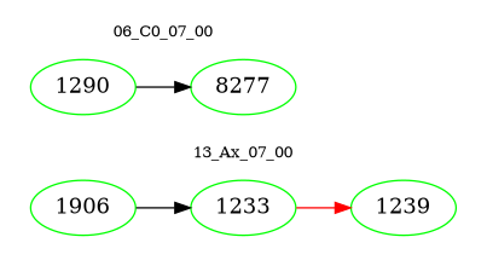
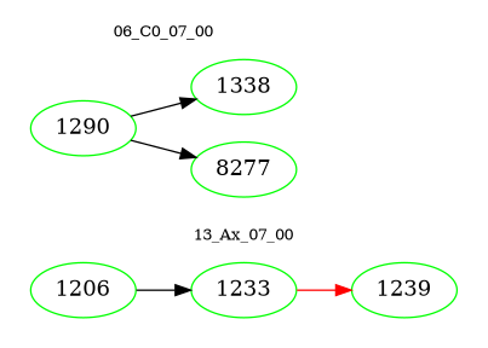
  digraph {
    rankdir=LR
    node [color=green]
    edge [color=black]
    n1 [label=1233]
-   n2 [label=1906]
+   n2 [label=1206]
    n3 [label=1239]
    n4 [label=1290]
    n5 [label=8277]
+   n6 [label=1338]
    subgraph cluster_1 {
      color=white
      fontsize=10
      label="13_Ax_07_00"
      n1
      n2
      n3
    }
    subgraph cluster_2 {
      color=white
      fontsize=10
      label="06_C0_07_00"
      n4
      n5
+     n6
    }
    n1 -> n3 [color=red]
    n2 -> n1
    n4 -> n5
+   n4 -> n6
  }
